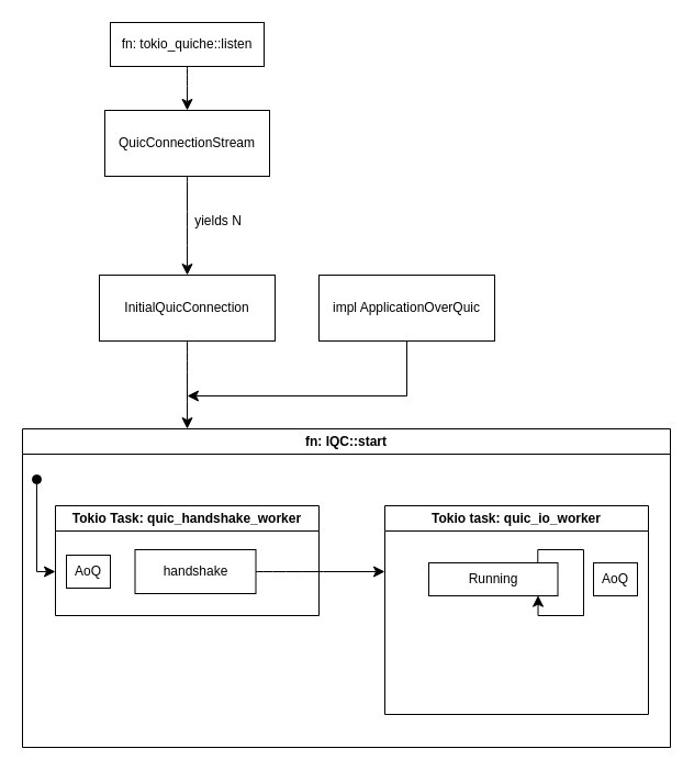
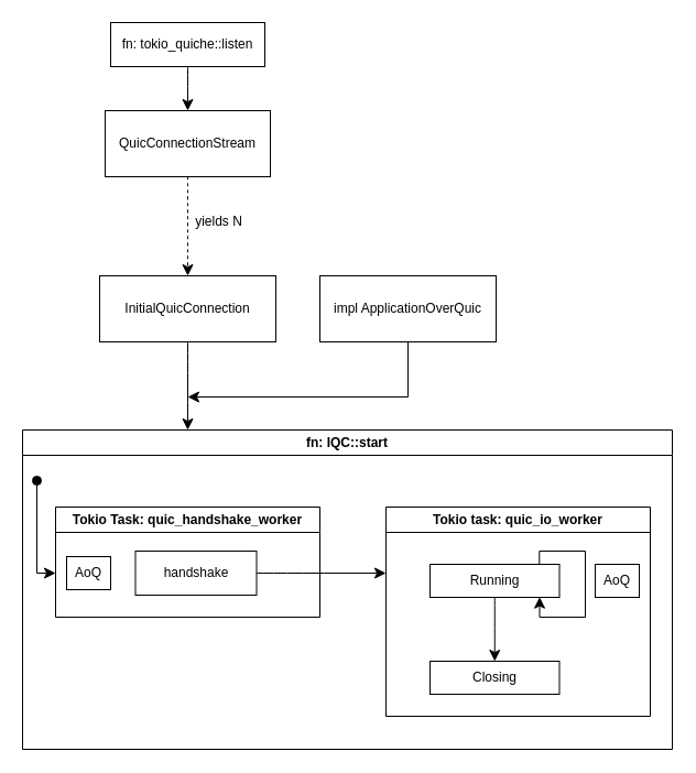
  <mxCell id="0" />
  <mxCell id="1" parent="0" />
  <mxCell id="2" style="edgeStyle=none;curved=1;rounded=0;orthogonalLoop=1;jettySize=auto;html=1;fontSize=12;startSize=8;endSize=8;entryX=0.5;entryY=0;entryDx=0;entryDy=0;" parent="1" source="3" target="6" edge="1"><mxGeometry relative="1" as="geometry"><mxPoint x="310" y="40" as="targetPoint" /></mxGeometry></mxCell>
  <mxCell id="3" value="fn: tokio_quiche::listen" style="rounded=0;whiteSpace=wrap;html=1;" parent="1" vertex="1"><mxGeometry x="100" y="20" width="140" height="40" as="geometry" /></mxCell>
- <mxCell id="4" style="edgeStyle=none;curved=1;rounded=0;orthogonalLoop=1;jettySize=auto;html=1;entryX=0.5;entryY=0;entryDx=0;entryDy=0;fontSize=12;startSize=8;endSize=8;" parent="1" source="6" target="7" edge="1"><mxGeometry relative="1" as="geometry" /></mxCell>
+ <mxCell id="4" style="edgeStyle=none;curved=1;rounded=0;orthogonalLoop=1;jettySize=auto;html=1;entryX=0.5;entryY=0;entryDx=0;entryDy=0;fontSize=12;startSize=8;endSize=8;dashed=1;" parent="1" source="6" target="7" edge="1"><mxGeometry relative="1" as="geometry" /></mxCell>
  <mxCell id="5" value="yields N" style="edgeLabel;html=1;align=center;verticalAlign=middle;resizable=0;points=[];fontSize=12;" parent="4" vertex="1" connectable="0"><mxGeometry x="-0.551" y="2" relative="1" as="geometry"><mxPoint x="25" y="20" as="offset" /></mxGeometry></mxCell>
  <mxCell id="6" value="QuicConnectionStream" style="rounded=0;whiteSpace=wrap;html=1;" parent="1" vertex="1"><mxGeometry x="95" y="100" width="150" height="60" as="geometry" /></mxCell>
  <mxCell id="7" value="InitialQuicConnection" style="rounded=0;whiteSpace=wrap;html=1;" parent="1" vertex="1"><mxGeometry x="90" y="250" width="160" height="60" as="geometry" /></mxCell>
  <mxCell id="8" style="edgeStyle=orthogonalEdgeStyle;rounded=0;orthogonalLoop=1;jettySize=auto;html=1;fontSize=12;startSize=8;endSize=8;exitX=0.5;exitY=1;exitDx=0;exitDy=0;" parent="1" source="9" edge="1"><mxGeometry relative="1" as="geometry"><mxPoint x="170" y="360" as="targetPoint" /><Array as="points"><mxPoint x="370" y="360" /><mxPoint x="170" y="360" /></Array></mxGeometry></mxCell>
  <mxCell id="9" value="impl ApplicationOverQuic" style="rounded=0;whiteSpace=wrap;html=1;" parent="1" vertex="1"><mxGeometry x="290" y="250" width="160" height="60" as="geometry" /></mxCell>
  <mxCell id="10" value="fn: IQC::start" style="swimlane;whiteSpace=wrap;html=1;" parent="1" vertex="1"><mxGeometry x="20" y="390" width="590" height="290" as="geometry" /></mxCell>
  <mxCell id="11" value="Tokio Task: quic_handshake_worker" style="swimlane;whiteSpace=wrap;html=1;startSize=23;" parent="10" vertex="1"><mxGeometry x="30" y="70" width="240" height="100" as="geometry" /></mxCell>
  <mxCell id="12" style="edgeStyle=none;curved=1;rounded=0;orthogonalLoop=1;jettySize=auto;html=1;fontSize=12;startSize=8;endSize=8;" parent="11" source="13" edge="1"><mxGeometry relative="1" as="geometry"><mxPoint x="300" y="60" as="targetPoint" /></mxGeometry></mxCell>
  <mxCell id="13" value="handshake" style="rounded=0;whiteSpace=wrap;html=1;" parent="11" vertex="1"><mxGeometry x="72.5" y="40" width="110" height="40" as="geometry" /></mxCell>
  <mxCell id="14" value="AoQ" style="rounded=0;whiteSpace=wrap;html=1;" parent="11" vertex="1"><mxGeometry x="10" y="45" width="40" height="30" as="geometry" /></mxCell>
  <mxCell id="15" value="Tokio task: quic_io_worker" style="swimlane;whiteSpace=wrap;html=1;" parent="10" vertex="1"><mxGeometry x="330" y="70" width="240" height="190" as="geometry" /></mxCell>
  <mxCell id="16" style="edgeStyle=orthogonalEdgeStyle;rounded=0;orthogonalLoop=1;jettySize=auto;html=1;fontSize=12;startSize=8;endSize=8;entryX=0.847;entryY=0.989;entryDx=0;entryDy=0;entryPerimeter=0;exitX=0.845;exitY=0.069;exitDx=0;exitDy=0;exitPerimeter=0;" parent="15" source="18" target="18" edge="1"><mxGeometry relative="1" as="geometry"><mxPoint x="120" y="130" as="targetPoint" /><Array as="points"><mxPoint x="139" y="40" /><mxPoint x="181" y="40" /><mxPoint x="181" y="100" /><mxPoint x="140" y="100" /><mxPoint x="140" y="82" /></Array></mxGeometry></mxCell>
+ <mxCell id="17" style="edgeStyle=none;curved=1;rounded=0;orthogonalLoop=1;jettySize=auto;html=1;entryX=0.5;entryY=0;entryDx=0;entryDy=0;fontSize=12;startSize=8;endSize=8;" parent="15" source="18" target="19" edge="1"><mxGeometry relative="1" as="geometry" /></mxCell>
  <mxCell id="18" value="Running" style="rounded=0;whiteSpace=wrap;html=1;" parent="15" vertex="1"><mxGeometry x="40" y="52" width="117.5" height="30" as="geometry" /></mxCell>
+ <mxCell id="19" value="Closing" style="rounded=0;whiteSpace=wrap;html=1;" parent="15" vertex="1"><mxGeometry x="40" y="140" width="117.5" height="30" as="geometry" /></mxCell>
  <mxCell id="20" value="AoQ" style="rounded=0;whiteSpace=wrap;html=1;" parent="15" vertex="1"><mxGeometry x="190" y="52" width="40" height="30" as="geometry" /></mxCell>
  <mxCell id="21" value="" style="endArrow=classic;html=1;rounded=0;fontSize=12;startSize=8;endSize=8;edgeStyle=orthogonalEdgeStyle;startArrow=oval;startFill=1;" parent="10" edge="1"><mxGeometry width="50" height="50" relative="1" as="geometry"><mxPoint x="13" y="46" as="sourcePoint" /><mxPoint x="30" y="130" as="targetPoint" /><Array as="points"><mxPoint x="13" y="46" /><mxPoint x="13" y="121" /></Array></mxGeometry></mxCell>
  <mxCell id="22" style="edgeStyle=none;curved=1;rounded=0;orthogonalLoop=1;jettySize=auto;html=1;fontSize=12;startSize=8;endSize=8;" parent="1" source="7" edge="1"><mxGeometry relative="1" as="geometry"><mxPoint x="170" y="390" as="targetPoint" /></mxGeometry></mxCell>
